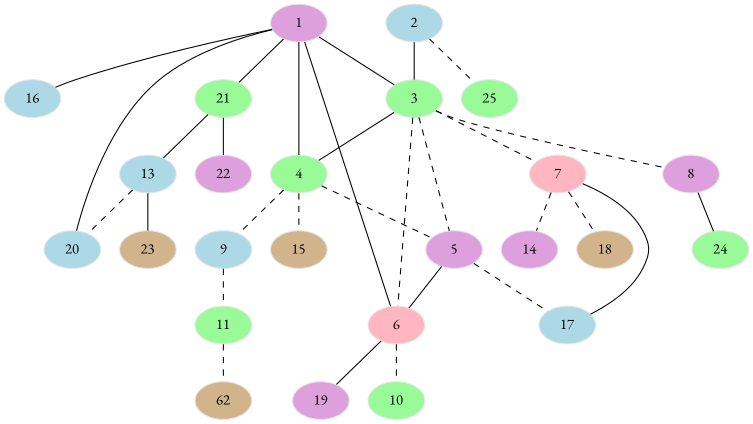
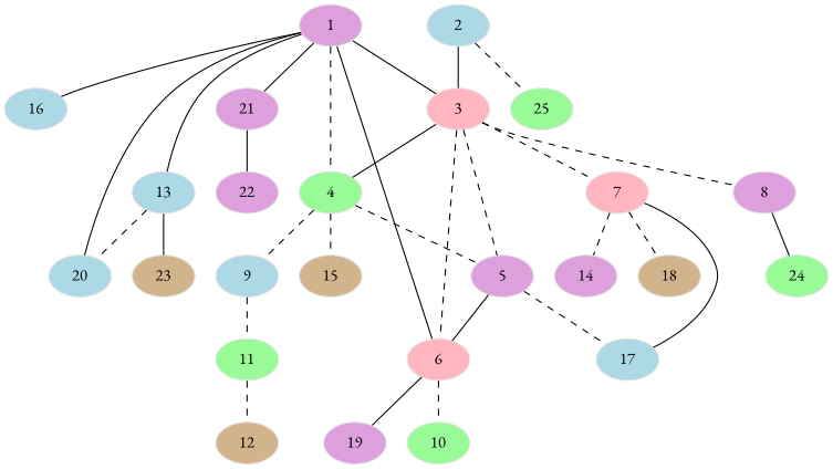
  graph {
    fontname="EB Garamond"
    node [color=gray90 fillcolor=plum fontname="EB Garamond" style=filled]
    edge [fontname="EB Garamond" style=solid weight=1.0]
-   3 [fillcolor=palegreen]
+   3 [fillcolor=lightpink]
    1
    4 [fillcolor=palegreen]
    6 [fillcolor=lightpink]
    13 [fillcolor=lightblue]
    16 [fillcolor=lightblue]
    20 [fillcolor=lightblue]
-   21 [fillcolor=palegreen]
+   21
    5
    7 [fillcolor=lightpink]
    8
    9 [fillcolor=lightblue]
    15 [fillcolor=tan]
    10 [fillcolor=palegreen]
    19
    23 [fillcolor=tan]
    22
    2 [fillcolor=lightblue]
    25 [fillcolor=palegreen]
    17 [fillcolor=lightblue]
    14
    18 [fillcolor=tan]
    24 [fillcolor=palegreen]
    11 [fillcolor=palegreen]
-   12 [fillcolor=tan label=62]
+   12 [fillcolor=tan]
    3 -- 4
    3 -- 6 [style=dashed]
    3 -- 5 [style=dashed]
    3 -- 7 [style=dashed]
    3 -- 8 [style=dashed]
    1 -- 3 [weight=3.0]
-   1 -- 4
+   1 -- 4 [style=dashed]
    1 -- 6
-   21 -- 13
+   1 -- 13
    1 -- 16
    1 -- 20
    1 -- 21
    4 -- 5 [style=dashed]
    4 -- 9 [style=dashed]
    4 -- 15 [style=dashed]
    6 -- 10 [style=dashed weight=2.0]
    6 -- 19
    13 -- 20 [style=dashed weight=3.0]
    13 -- 23
    21 -- 22 [weight=2.0]
    5 -- 6
    5 -- 17 [style=dashed]
    7 -- 17
    7 -- 14 [style=dashed]
    7 -- 18 [style=dashed]
    8 -- 24
    9 -- 11 [style=dashed]
    2 -- 3 [weight=2.0]
    2 -- 25 [style=dashed]
    11 -- 12 [style=dashed weight=2.0]
  }
